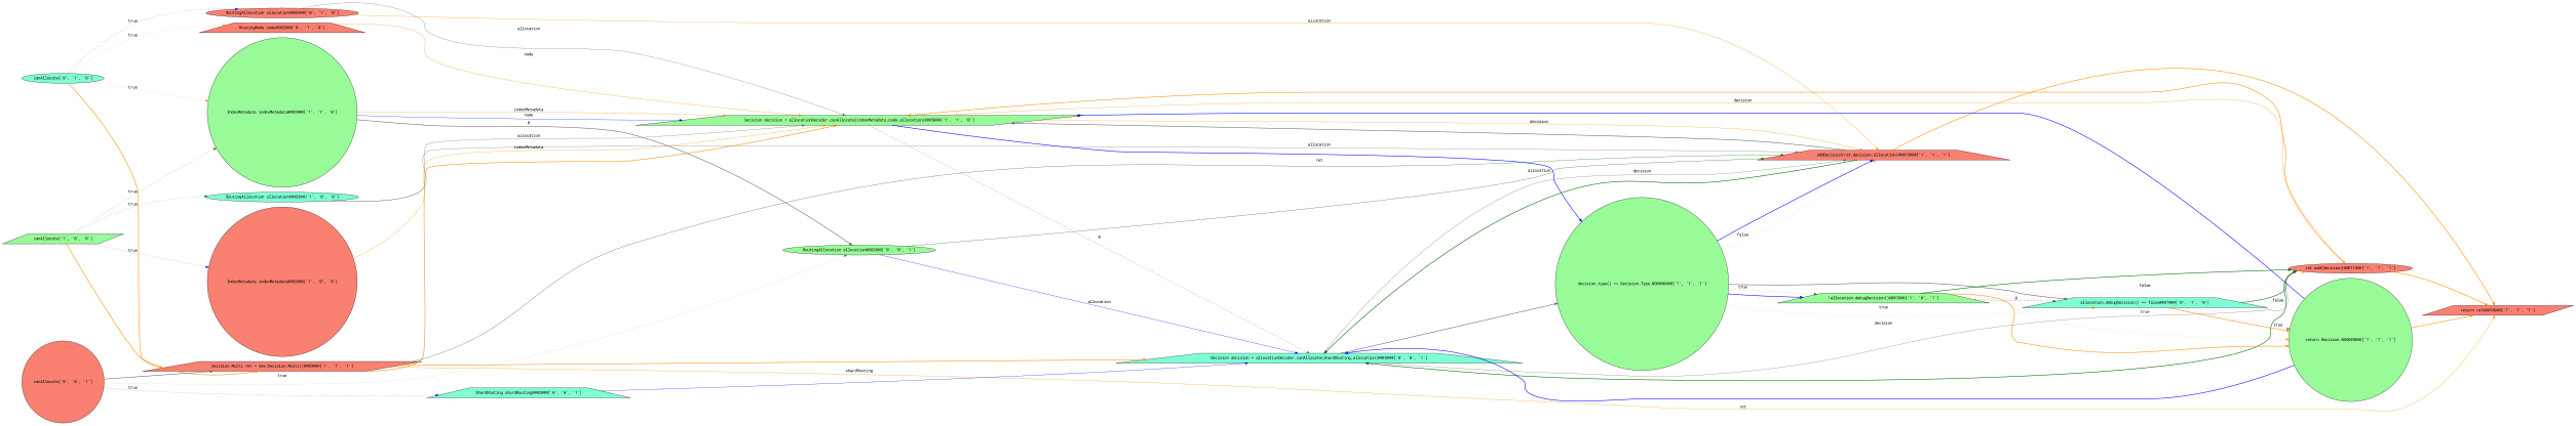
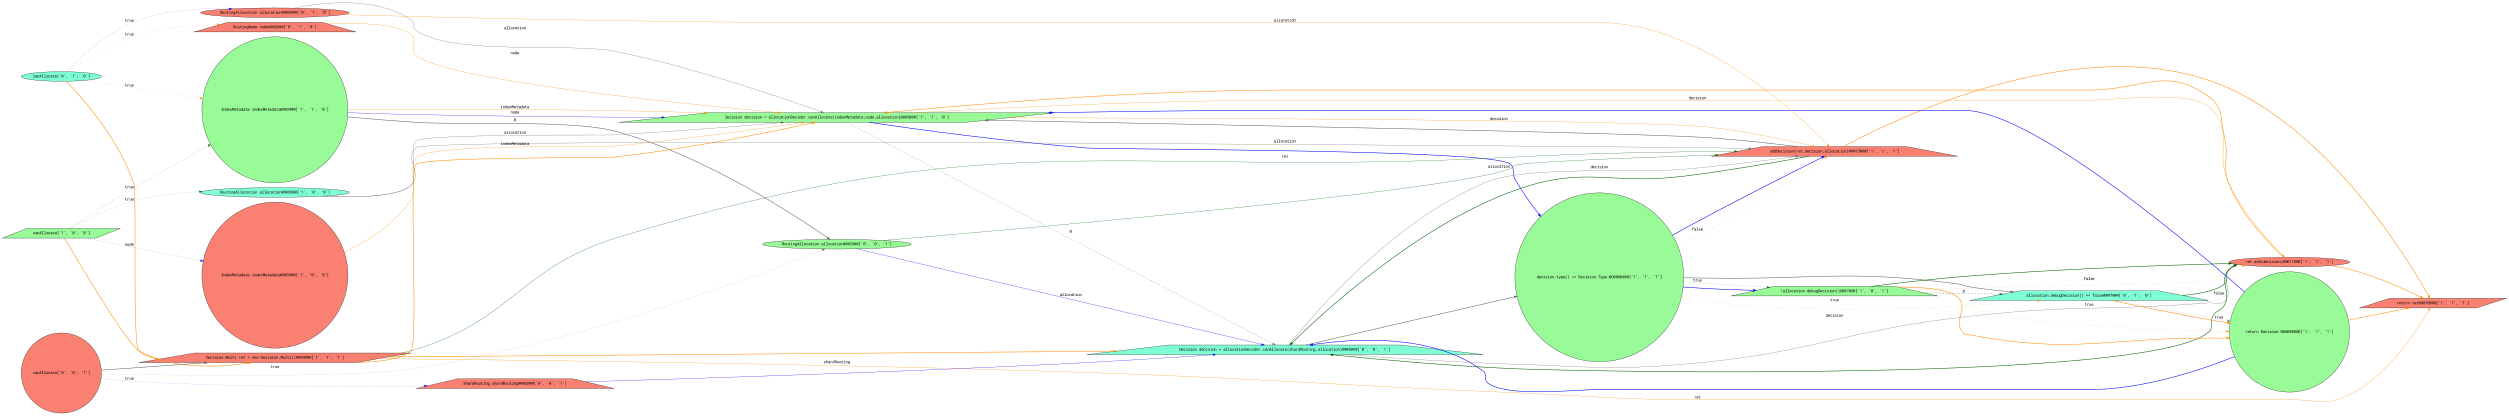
  digraph {
    fontname="Roboto Mono"
    rankdir=LR
    node [fillcolor=salmon fontname="Roboto Mono" shape=trapezium style=filled]
    edge [color=darkorange fontname="Roboto Mono" style=bold]
    n1 [label="RoutingNode node@@@2@@@['0', '1', '0']"]
    n2 [fillcolor=palegreen label="Decision decision = allocationDecider.canAllocate(indexMetadata,node,allocation)@@@5@@@['1', '1', '0']" shape=parallelogram]
    n3 [fillcolor=aquamarine label="Decision decision = allocationDecider.canAllocate(shardRouting,allocation)@@@5@@@['0', '0', '1']"]
    n4 [label="ret.add(decision)@@@11@@@['1', '1', '1']" shape=ellipse]
    n5 [fillcolor=palegreen label="decision.type() == Decision.Type.NO@@@6@@@['1', '1', '1']" shape=circle]
    n6 [label="addDecision(ret,decision,allocation)@@@15@@@['1', '1', '1']"]
    n7 [fillcolor=palegreen label="return Decision.NO@@@8@@@['1', '1', '1']" shape=circle]
    n8 [label="return ret@@@18@@@['1', '1', '1']" shape=parallelogram]
    n9 [fillcolor=aquamarine label="allocation.debugDecision() == false@@@7@@@['0', '1', '0']"]
    n10 [fillcolor=palegreen label="!allocation.debugDecision()@@@7@@@['1', '0', '1']"]
    n11 [fillcolor=palegreen label="canAllocate['1', '0', '0']" shape=parallelogram]
    n12 [fillcolor=palegreen label="IndexMetadata indexMetadata@@@2@@@['1', '1', '0']" shape=circle]
    n13 [label="Decision.Multi ret = new Decision.Multi()@@@3@@@['1', '1', '1']" shape=parallelogram]
    n14 [fillcolor=aquamarine label="RoutingAllocation allocation@@@2@@@['1', '0', '0']" shape=ellipse]
    n15 [label="IndexMetadata indexMetadata@@@2@@@['1', '0', '0']" shape=circle]
    n16 [fillcolor=palegreen label="RoutingAllocation allocation@@@2@@@['0', '0', '1']" shape=ellipse]
    n17 [label="canAllocate['0', '0', '1']" shape=circle]
-   n18 [fillcolor=aquamarine label="ShardRouting shardRouting@@@2@@@['0', '0', '1']"]
+   n18 [label="ShardRouting shardRouting@@@2@@@['0', '0', '1']"]
    n19 [label="RoutingAllocation allocation@@@2@@@['0', '1', '0']" shape=ellipse]
    n20 [fillcolor=aquamarine label="canAllocate['0', '1', '0']" shape=ellipse]
    n1 -> n2 [label="node" style=solid]
    n2 -> n3 [color=gray40 label=0 style=dashed]
    n2 -> n4 [label=decision style=solid]
    n2 -> n5 [color=blue]
    n2 -> n6 [label=decision style=solid]
    n3 -> n4 [color=gray40 label=decision style=solid]
    n3 -> n5 [color=gray40]
    n3 -> n6 [color=gray40 label=decision style=solid]
    n4 -> n2
    n4 -> n3 [color=darkgreen]
    n4 -> n8
    n5 -> n6 [color=blue]
    n5 -> n6 [label=false style=dotted]
    n5 -> n9 [label=true style=dotted]
    n5 -> n9 [color=gray40]
    n5 -> n10 [color=blue]
    n5 -> n10 [color=darkgreen label=true style=dotted]
    n6 -> n2 [color=gray40]
    n6 -> n3 [color=darkgreen]
    n6 -> n8
    n7 -> n2 [color=blue]
    n7 -> n3 [color=blue]
    n7 -> n8
    n9 -> n4 [color=gray40 label=false style=dotted]
    n9 -> n4 [color=darkgreen]
    n9 -> n7 [color=gray40 label=true style=dotted]
    n9 -> n7
    n10 -> n4 [color=darkgreen]
    n10 -> n4 [label=false style=dotted]
    n10 -> n7
    n10 -> n7 [label=true style=dotted]
    n10 -> n9 [color=darkgreen label=0 style=dashed]
    n11 -> n12 [color=darkgreen label=true style=dotted]
    n11 -> n13
    n11 -> n14 [color=darkgreen label=true style=dotted]
-   n11 -> n15 [color=blue label=true style=dotted]
+   n11 -> n15 [color=blue label="node" style=dotted]
    n12 -> n2 [color=blue label="node" style=solid]
    n12 -> n2 [label=indexMetadata style=solid]
    n12 -> n16 [color=gray40 label=0]
    n13 -> n2
    n13 -> n3
    n13 -> n6 [color=darkgreen label=ret style=solid]
    n13 -> n8 [label=ret style=solid]
    n14 -> n2 [color=gray40 label=allocation style=solid]
    n14 -> n6 [color=gray40 label=allocation style=solid]
    n15 -> n2 [label=indexMetadata style=solid]
    n16 -> n3 [color=blue label=allocation style=solid]
    n16 -> n6 [color=darkgreen label=allocation style=solid]
    n17 -> n13 [color=gray40]
    n17 -> n16 [color=gray40 label=true style=dotted]
    n17 -> n18 [color=blue label=true style=dotted]
    n18 -> n3 [color=blue label=shardRouting style=solid]
    n19 -> n2 [color=gray40 label=allocation style=solid]
    n19 -> n6 [label=allocation style=solid]
    n20 -> n1 [label=true style=dotted]
    n20 -> n12 [label=true style=dotted]
    n20 -> n13
    n20 -> n19 [color=blue label=true style=dotted]
  }
